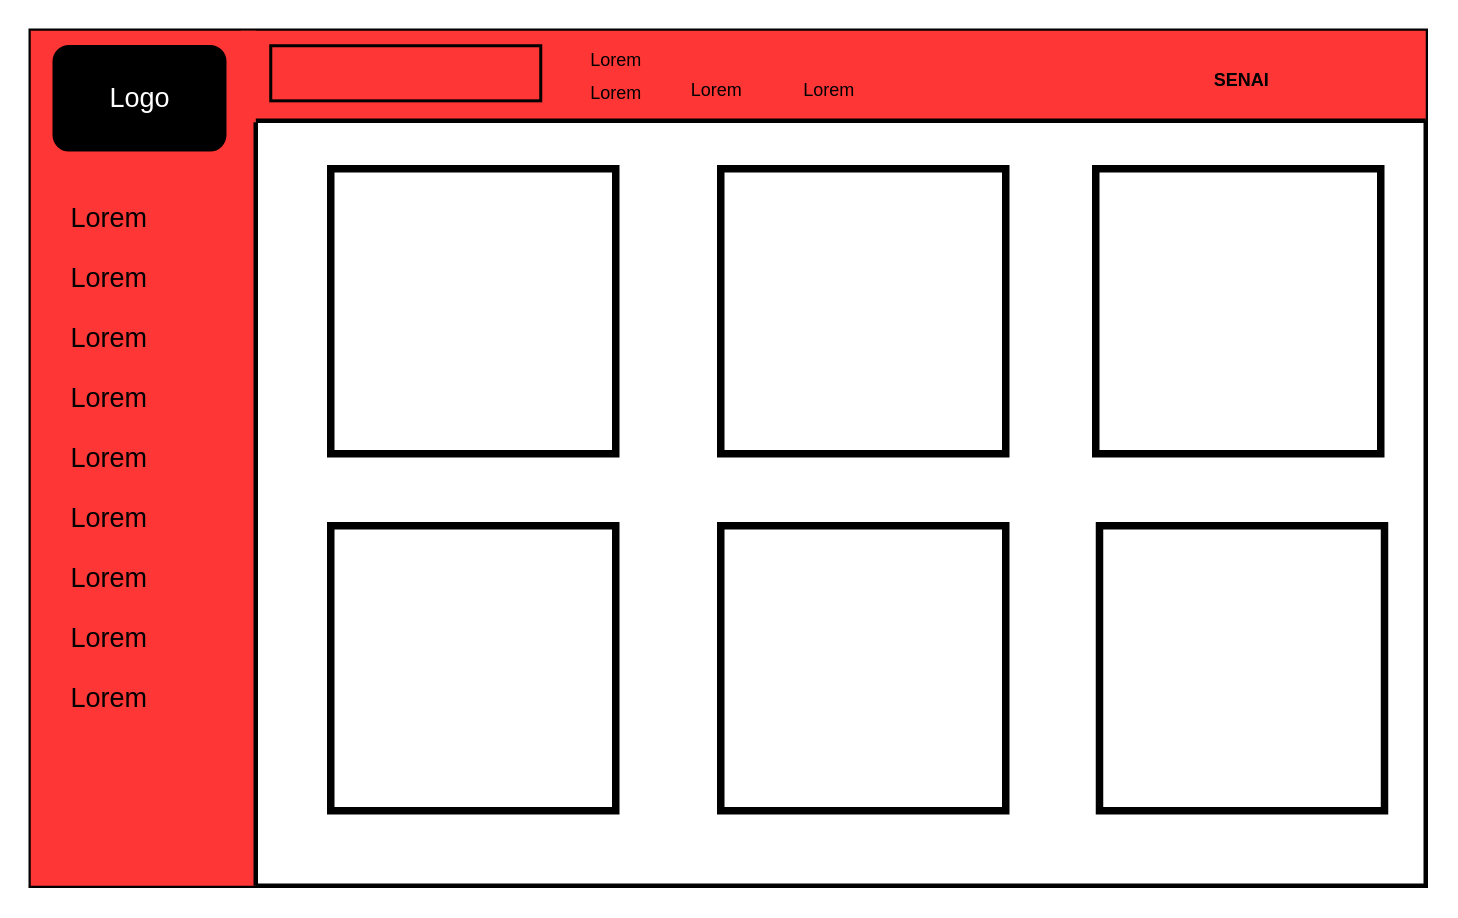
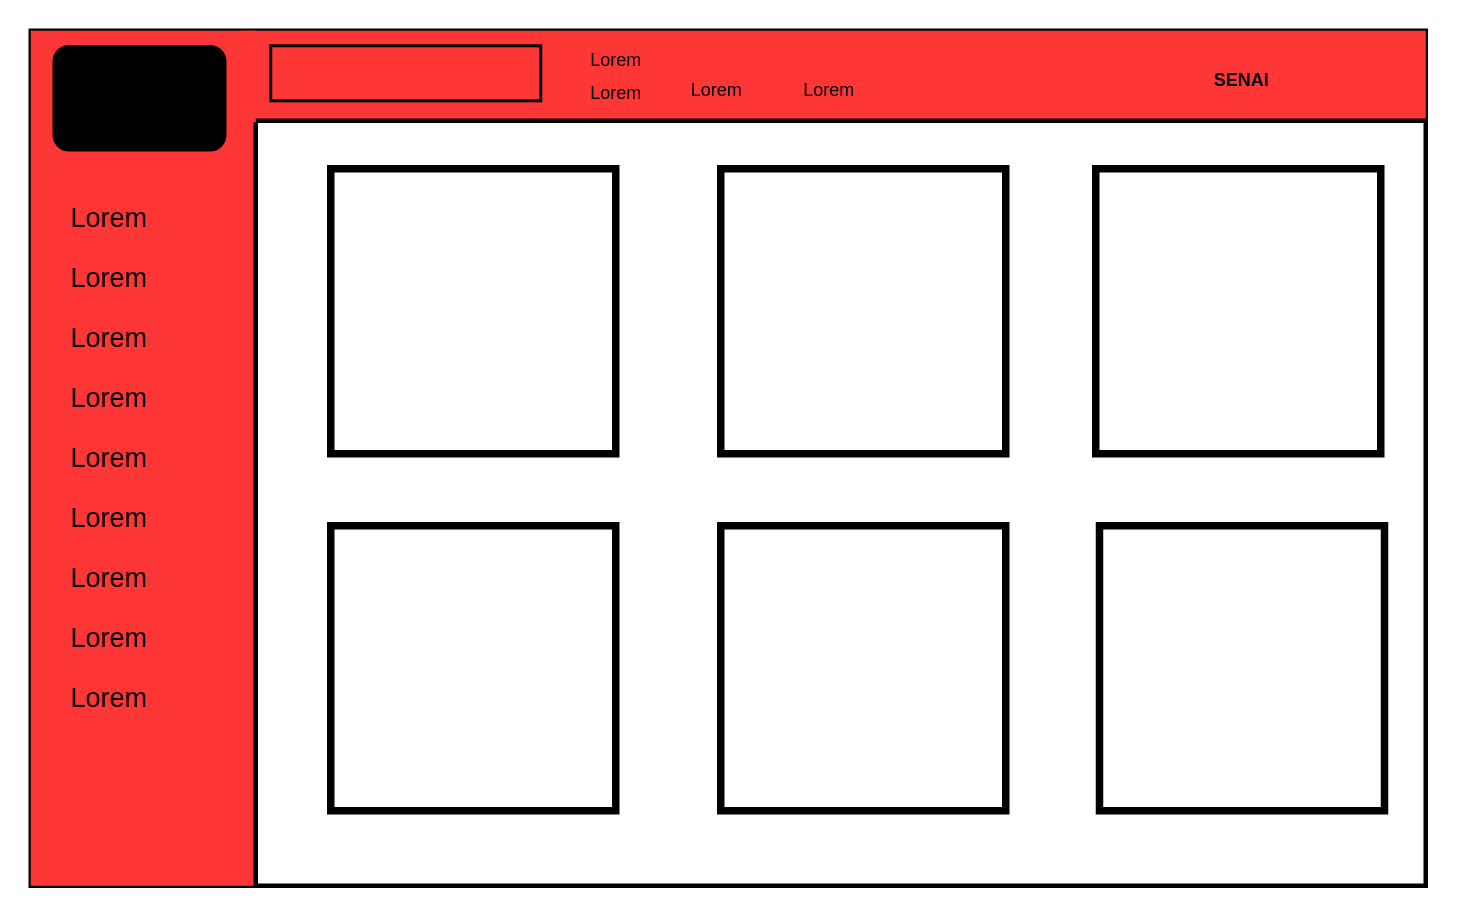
  <mxCell id="0" />
  <mxCell id="1" parent="0" />
  <mxCell id="2" value="" style="rounded=0;whiteSpace=wrap;html=1;strokeWidth=3;" vertex="1" parent="1"><mxGeometry x="20" y="20" width="930" height="570" as="geometry" /></mxCell>
  <mxCell id="3" value="" style="rounded=0;whiteSpace=wrap;html=1;fontSize=14;fillColor=#FF3636;strokeColor=none;" vertex="1" parent="1"><mxGeometry x="20" y="20" width="150" height="570" as="geometry" /></mxCell>
  <mxCell id="4" value="" style="rounded=1;whiteSpace=wrap;html=1;fillColor=#000000;" vertex="1" parent="1"><mxGeometry x="35" width="115" height="70" as="geometry" y="30" /></mxCell>
- <mxCell id="5" value="&lt;font style=&quot;font-size: 18px&quot;&gt;Logo&lt;/font&gt;" style="text;html=1;align=center;verticalAlign=middle;whiteSpace=wrap;rounded=0;fontSize=14;fontColor=#FFFFFF;" vertex="1" parent="1"><mxGeometry x="67.5" y="50" width="50" height="30" as="geometry" /></mxCell>
  <mxCell id="6" value="" style="rounded=0;whiteSpace=wrap;html=1;fontSize=14;fillColor=#FF3636;strokeColor=none;" vertex="1" parent="1"><mxGeometry x="160" y="20" width="790" height="60" as="geometry" /></mxCell>
  <mxCell id="7" value="" style="shape=image;verticalLabelPosition=bottom;labelBackgroundColor=#ffffff;verticalAlign=top;aspect=fixed;imageAspect=0;image=https://o.remove.bg/downloads/661eaeab-45e4-4ed2-bb93-61618d8f8e17/image-removebg-preview.png;imageBorder=#000000;strokeWidth=2;" vertex="1" parent="1"><mxGeometry x="180" width="180" height="36.72" as="geometry" y="30" /></mxCell>
  <mxCell id="8" value="&lt;font style=&quot;font-size: 18px&quot;&gt;Lorem&lt;/font&gt;" style="text;html=1;strokeColor=none;fillColor=none;align=center;verticalAlign=middle;whiteSpace=wrap;rounded=0;fontSize=14;" vertex="1" parent="1"><mxGeometry x="35" y="130" width="75" height="30" as="geometry" /></mxCell>
  <mxCell id="9" value="&lt;font style=&quot;font-size: 18px&quot;&gt;Lorem&lt;/font&gt;" style="text;html=1;strokeColor=none;fillColor=none;align=center;verticalAlign=middle;whiteSpace=wrap;rounded=0;fontSize=14;" vertex="1" parent="1"><mxGeometry x="35" y="170" width="75" height="30" as="geometry" /></mxCell>
  <mxCell id="10" value="&lt;font style=&quot;font-size: 18px&quot;&gt;Lorem&lt;/font&gt;" style="text;html=1;strokeColor=none;fillColor=none;align=center;verticalAlign=middle;whiteSpace=wrap;rounded=0;fontSize=14;" vertex="1" parent="1"><mxGeometry x="35" y="210" width="75" height="30" as="geometry" /></mxCell>
  <mxCell id="11" value="&lt;font style=&quot;font-size: 18px&quot;&gt;Lorem&lt;/font&gt;" style="text;html=1;strokeColor=none;fillColor=none;align=center;verticalAlign=middle;whiteSpace=wrap;rounded=0;fontSize=14;" vertex="1" parent="1"><mxGeometry x="35" y="250" width="75" height="30" as="geometry" /></mxCell>
  <mxCell id="12" value="&lt;font style=&quot;font-size: 18px&quot;&gt;Lorem&lt;/font&gt;" style="text;html=1;strokeColor=none;fillColor=none;align=center;verticalAlign=middle;whiteSpace=wrap;rounded=0;fontSize=14;" vertex="1" parent="1"><mxGeometry x="35" y="290" width="75" height="30" as="geometry" /></mxCell>
  <mxCell id="13" value="&lt;font style=&quot;font-size: 18px&quot;&gt;Lorem&lt;/font&gt;" style="text;html=1;strokeColor=none;fillColor=none;align=center;verticalAlign=middle;whiteSpace=wrap;rounded=0;fontSize=14;" vertex="1" parent="1"><mxGeometry x="35" y="330" width="75" height="30" as="geometry" /></mxCell>
  <mxCell id="14" style="edgeStyle=orthogonalEdgeStyle;rounded=0;orthogonalLoop=1;jettySize=auto;html=1;exitX=0.5;exitY=1;exitDx=0;exitDy=0;fontSize=14;" edge="1" parent="1" source="12" target="12"><mxGeometry relative="1" as="geometry" /></mxCell>
  <mxCell id="15" value="&lt;font style=&quot;font-size: 18px&quot;&gt;Lorem&lt;/font&gt;" style="text;html=1;strokeColor=none;fillColor=none;align=center;verticalAlign=middle;whiteSpace=wrap;rounded=0;fontSize=14;" vertex="1" parent="1"><mxGeometry x="35" y="450" width="75" height="30" as="geometry" /></mxCell>
  <mxCell id="16" value="&lt;font style=&quot;font-size: 18px&quot;&gt;Lorem&lt;/font&gt;" style="text;html=1;strokeColor=none;fillColor=none;align=center;verticalAlign=middle;whiteSpace=wrap;rounded=0;fontSize=14;" vertex="1" parent="1"><mxGeometry x="35" y="410" width="75" height="30" as="geometry" /></mxCell>
  <mxCell id="17" value="&lt;font style=&quot;font-size: 18px&quot;&gt;Lorem&lt;/font&gt;" style="text;html=1;strokeColor=none;fillColor=none;align=center;verticalAlign=middle;whiteSpace=wrap;rounded=0;fontSize=14;" vertex="1" parent="1"><mxGeometry x="35" y="370" width="75" height="30" as="geometry" /></mxCell>
  <mxCell id="18" value="&lt;font style=&quot;font-size: 12px;&quot;&gt;Lorem&lt;/font&gt;" style="text;html=1;strokeColor=none;fillColor=none;align=center;verticalAlign=middle;whiteSpace=wrap;rounded=0;fontSize=12;" vertex="1" parent="1"><mxGeometry x="372.5" y="51.72" width="75" height="20" as="geometry" /></mxCell>
  <mxCell id="19" value="&lt;font style=&quot;font-size: 12px;&quot;&gt;Lorem&lt;/font&gt;" style="text;html=1;strokeColor=none;fillColor=none;align=center;verticalAlign=middle;whiteSpace=wrap;rounded=0;fontSize=12;" vertex="1" parent="1"><mxGeometry x="440" y="50" width="75" height="20" as="geometry" /></mxCell>
  <mxCell id="20" value="&lt;font style=&quot;font-size: 12px;&quot;&gt;Lorem&lt;/font&gt;" style="text;html=1;strokeColor=none;fillColor=none;align=center;verticalAlign=middle;whiteSpace=wrap;rounded=0;fontSize=12;" vertex="1" parent="1"><mxGeometry x="372.5" width="75" height="20" as="geometry" y="30" /></mxCell>
  <mxCell id="21" value="&lt;font style=&quot;font-size: 12px;&quot;&gt;Lorem&lt;/font&gt;" style="text;html=1;strokeColor=none;fillColor=none;align=center;verticalAlign=middle;whiteSpace=wrap;rounded=0;fontSize=12;" vertex="1" parent="1"><mxGeometry x="515" y="50" width="75" height="20" as="geometry" /></mxCell>
  <mxCell id="22" value="" style="shape=image;html=1;verticalAlign=top;verticalLabelPosition=bottom;labelBackgroundColor=#ffffff;imageAspect=0;aspect=fixed;image=https://cdn4.iconfinder.com/data/icons/essential-app-2/16/user-avatar-human-admin-login-128.png;fillColor=#FF8000;fontSize=12;" vertex="1" parent="1"><mxGeometry x="780" y="40.16" width="26.56" height="26.56" as="geometry" /></mxCell>
  <mxCell id="23" value="&lt;font style=&quot;font-size: 12px&quot;&gt;&lt;b&gt;SENAI&lt;/b&gt;&lt;/font&gt;" style="text;html=1;strokeColor=none;fillColor=none;align=center;verticalAlign=middle;whiteSpace=wrap;rounded=0;fontSize=12;" vertex="1" parent="1"><mxGeometry x="800" y="43.44" width="55" height="20" as="geometry" /></mxCell>
  <mxCell id="24" value="" style="shape=image;html=1;verticalAlign=top;verticalLabelPosition=bottom;labelBackgroundColor=#ffffff;imageAspect=0;aspect=fixed;image=https://cdn4.iconfinder.com/data/icons/user-interface-glyph-5/32/Gear-128.png;fillColor=#FF8000;fontSize=12;" vertex="1" parent="1"><mxGeometry x="860" y="40.16" width="31.56" height="31.56" as="geometry" /></mxCell>
  <mxCell id="25" value="" style="shape=image;html=1;verticalAlign=top;verticalLabelPosition=bottom;labelBackgroundColor=#ffffff;imageAspect=0;aspect=fixed;image=https://cdn4.iconfinder.com/data/icons/miu/24/common-logout-signout-exit-glyph-128.png;fillColor=#FF8000;fontSize=12;" vertex="1" parent="1"><mxGeometry x="910" y="40" width="30" height="30" as="geometry" /></mxCell>
  <mxCell id="26" value="" style="shape=image;html=1;verticalAlign=top;verticalLabelPosition=bottom;labelBackgroundColor=#ffffff;imageAspect=0;aspect=fixed;image=https://cdn2.iconfinder.com/data/icons/infographic-bar-vol-9-1/512/1-128.png;fillColor=#000000;fontSize=12;fontColor=#FFFFFF;imageBorder=#000000;strokeWidth=5;" vertex="1" parent="1"><mxGeometry x="220" y="112" width="190" height="190" as="geometry" /></mxCell>
  <mxCell id="27" value="" style="shape=image;html=1;verticalAlign=top;verticalLabelPosition=bottom;labelBackgroundColor=#ffffff;imageAspect=0;image=https://cdn1.iconfinder.com/data/icons/financial-45/23/chart-128.png;fillColor=#000000;fontSize=12;fontColor=#FFFFFF;imageBorder=#000000;strokeWidth=5;" vertex="1" parent="1"><mxGeometry x="480" y="112" width="190" height="190" as="geometry" /></mxCell>
  <mxCell id="28" value="" style="shape=image;html=1;verticalAlign=top;verticalLabelPosition=bottom;labelBackgroundColor=#ffffff;imageAspect=0;aspect=fixed;image=https://cdn2.iconfinder.com/data/icons/infographic-bar-vol-9-1/512/2-128.png;fillColor=#000000;fontSize=12;fontColor=#FFFFFF;imageBorder=#000000;strokeWidth=5;" vertex="1" parent="1"><mxGeometry x="730" y="112" width="190" height="190" as="geometry" /></mxCell>
  <mxCell id="29" value="" style="shape=image;html=1;verticalAlign=top;verticalLabelPosition=bottom;labelBackgroundColor=#ffffff;imageAspect=0;aspect=fixed;image=https://cdn2.iconfinder.com/data/icons/seo-flat-6/128/01_Web_Analytics-128.png;fillColor=#000000;fontSize=12;fontColor=#FFFFFF;imageBorder=#000000;strokeWidth=5;" vertex="1" parent="1"><mxGeometry x="220" y="350" width="190" height="190" as="geometry" /></mxCell>
  <mxCell id="30" value="" style="shape=image;html=1;verticalAlign=top;verticalLabelPosition=bottom;labelBackgroundColor=#ffffff;imageAspect=0;aspect=fixed;image=https://cdn2.iconfinder.com/data/icons/infographic-bar-vol-9-1/512/12-128.png;fillColor=#000000;fontSize=12;fontColor=#FFFFFF;imageBorder=#000000;strokeWidth=5;" vertex="1" parent="1"><mxGeometry x="480" y="350" width="190" height="190" as="geometry" /></mxCell>
  <mxCell id="31" value="" style="shape=image;html=1;verticalAlign=top;verticalLabelPosition=bottom;labelBackgroundColor=#ffffff;imageAspect=0;aspect=fixed;image=https://cdn2.iconfinder.com/data/icons/infographic-bar-vol-9-1/512/8-128.png;shadow=0;strokeWidth=5;fillColor=#000000;fontSize=12;fontColor=#FFFFFF;imageBorder=#000000;" vertex="1" parent="1"><mxGeometry x="732.5" y="350" width="190" height="190" as="geometry" /></mxCell>
  <mxCell id="32" value="" style="endArrow=none;html=1;fontSize=12;fontColor=#FFFFFF;strokeWidth=3;" edge="1" parent="1"><mxGeometry width="50" height="50" relative="1" as="geometry"><mxPoint x="170" y="590" as="sourcePoint" /><mxPoint x="170" y="81" as="targetPoint" /></mxGeometry></mxCell>
  <mxCell id="33" value="" style="endArrow=none;html=1;fontSize=12;fontColor=#FFFFFF;entryX=1;entryY=1;entryDx=0;entryDy=0;strokeWidth=3;" edge="1" parent="1" target="6"><mxGeometry width="50" height="50" relative="1" as="geometry"><mxPoint x="170" y="80" as="sourcePoint" /><mxPoint x="950" y="82" as="targetPoint" /></mxGeometry></mxCell>
